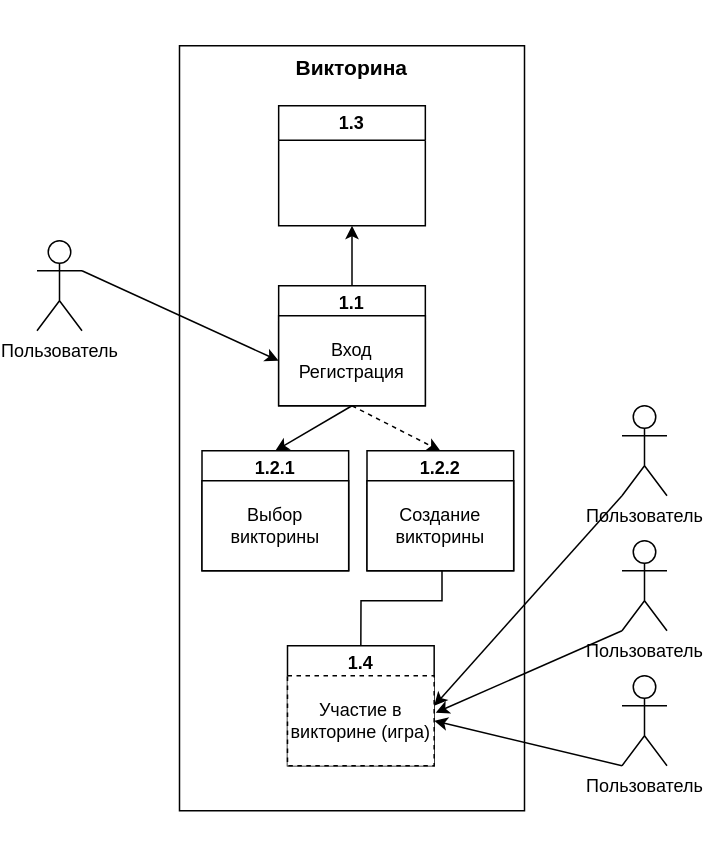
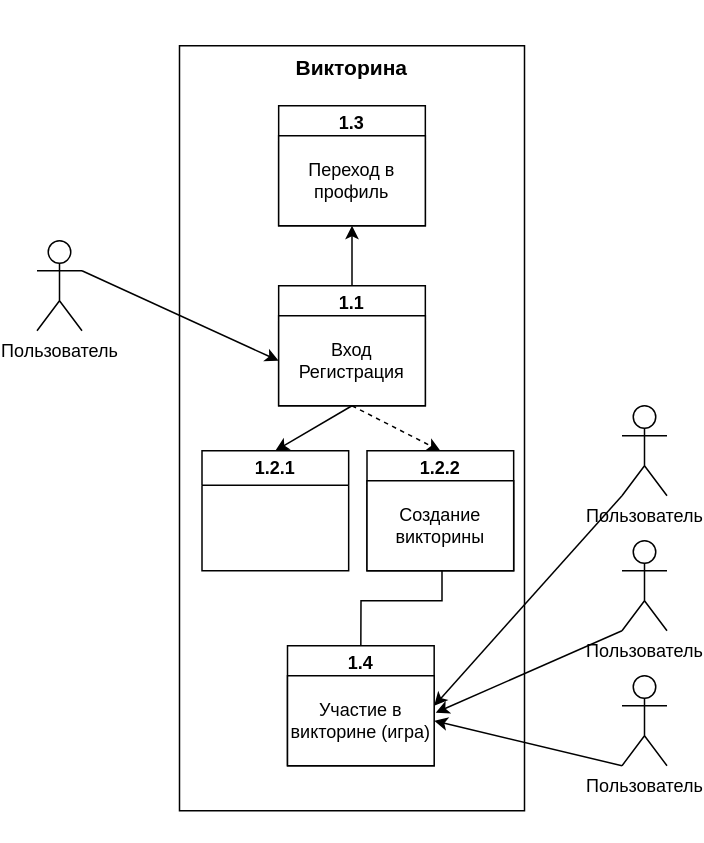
  <mxCell id="0" />
  <mxCell id="1" parent="0" />
  <mxCell id="2" value="Пользователь" style="shape=umlActor;verticalLabelPosition=bottom;verticalAlign=top;html=1;outlineConnect=0;" vertex="1" parent="1"><mxGeometry x="20" y="160" width="30" height="60" as="geometry" /></mxCell>
  <mxCell id="3" value="" style="rounded=0;whiteSpace=wrap;html=1;" vertex="1" parent="1"><mxGeometry x="115" y="30" width="230" height="510" as="geometry" /></mxCell>
  <mxCell id="4" value="&lt;b&gt;&lt;font style=&quot;font-size: 14px;&quot;&gt;Викторина&lt;/font&gt;&lt;/b&gt;" style="text;html=1;align=center;verticalAlign=middle;whiteSpace=wrap;rounded=0;fillColor=none;absoluteArcSize=0;noLabel=0;portConstraintRotation=0;fixDash=0;dropTarget=0;resizeWidth=0;" vertex="1" parent="1"><mxGeometry x="187" y="20" width="86" height="50" as="geometry" /></mxCell>
  <mxCell id="5" value="1.1" style="swimlane;whiteSpace=wrap;html=1;" vertex="1" parent="1"><mxGeometry x="181.11" y="190" width="97.78" height="80" as="geometry" /></mxCell>
  <mxCell id="6" value="Вход&lt;br&gt;Регистрация" style="whiteSpace=wrap;html=1;" vertex="1" parent="5"><mxGeometry y="20" width="97.78" height="60" as="geometry" /></mxCell>
  <mxCell id="7" value="" style="endArrow=classic;html=1;rounded=0;exitX=1;exitY=0.333;exitDx=0;exitDy=0;exitPerimeter=0;entryX=0;entryY=0.5;entryDx=0;entryDy=0;" edge="1" parent="1" source="2" target="6"><mxGeometry width="50" height="50" relative="1" as="geometry"><mxPoint x="10" y="250" as="sourcePoint" /><mxPoint x="60" y="200" as="targetPoint" /></mxGeometry></mxCell>
  <mxCell id="8" value="1.2.1" style="swimlane;whiteSpace=wrap;html=1;" vertex="1" parent="1"><mxGeometry x="130" y="300" width="97.78" height="80" as="geometry" /></mxCell>
- <mxCell id="9" value="Выбор викторины" style="whiteSpace=wrap;html=1;" vertex="1" parent="8"><mxGeometry y="20" width="97.78" height="60" as="geometry" /></mxCell>
  <mxCell id="10" value="1.2.2" style="swimlane;whiteSpace=wrap;html=1;" vertex="1" parent="1"><mxGeometry x="240" y="300" width="97.78" height="80" as="geometry" /></mxCell>
  <mxCell id="11" value="Создание викторины" style="whiteSpace=wrap;html=1;" vertex="1" parent="10"><mxGeometry y="20" width="97.78" height="60" as="geometry" /></mxCell>
  <mxCell id="12" value="1.3" style="swimlane;whiteSpace=wrap;html=1;" vertex="1" parent="1"><mxGeometry x="181.11" y="70" width="97.78" height="80" as="geometry" /></mxCell>
+ <mxCell id="13" value="Переход в профиль" style="whiteSpace=wrap;html=1;" vertex="1" parent="12"><mxGeometry y="20" width="97.78" height="60" as="geometry" /></mxCell>
  <mxCell id="14" value="" style="endArrow=classic;html=1;rounded=0;exitX=0.5;exitY=1;exitDx=0;exitDy=0;entryX=0.5;entryY=0;entryDx=0;entryDy=0;" edge="1" parent="1" source="5" target="8"><mxGeometry width="50" height="50" relative="1" as="geometry"><mxPoint x="410" y="270" as="sourcePoint" /><mxPoint x="460" y="220" as="targetPoint" /></mxGeometry></mxCell>
  <mxCell id="15" value="" style="endArrow=classic;html=1;rounded=0;exitX=0.5;exitY=1;exitDx=0;exitDy=0;entryX=0.5;entryY=0;entryDx=0;entryDy=0;dashed=1;" edge="1" parent="1" source="6" target="10"><mxGeometry width="50" height="50" relative="1" as="geometry"><mxPoint x="400" y="300" as="sourcePoint" /><mxPoint x="450" y="250" as="targetPoint" /></mxGeometry></mxCell>
  <mxCell id="16" value="" style="endArrow=classic;html=1;rounded=0;exitX=0.5;exitY=0;exitDx=0;exitDy=0;entryX=0.5;entryY=1;entryDx=0;entryDy=0;" edge="1" parent="1" source="5" target="12"><mxGeometry width="50" height="50" relative="1" as="geometry"><mxPoint x="590" y="220" as="sourcePoint" /><mxPoint x="640" y="170" as="targetPoint" /></mxGeometry></mxCell>
  <mxCell id="17" value="1.4" style="swimlane;whiteSpace=wrap;html=1;" vertex="1" parent="1"><mxGeometry x="187" y="430" width="97.78" height="80" as="geometry" /></mxCell>
- <mxCell id="18" value="Участие в викторине (игра)" style="whiteSpace=wrap;html=1;dashed=1;" vertex="1" parent="17"><mxGeometry y="20" width="97.78" height="60" as="geometry" /></mxCell>
+ <mxCell id="18" value="Участие в викторине (игра)" style="whiteSpace=wrap;html=1;" vertex="1" parent="17"><mxGeometry y="20" width="97.78" height="60" as="geometry" /></mxCell>
  <mxCell id="19" value="Пользователь" style="shape=umlActor;verticalLabelPosition=bottom;verticalAlign=top;html=1;outlineConnect=0;" vertex="1" parent="1"><mxGeometry x="410" y="270" width="30" height="60" as="geometry" /></mxCell>
  <mxCell id="20" value="Пользователь" style="shape=umlActor;verticalLabelPosition=bottom;verticalAlign=top;html=1;outlineConnect=0;" vertex="1" parent="1"><mxGeometry x="410" y="360" width="30" height="60" as="geometry" /></mxCell>
  <mxCell id="21" value="Пользователь" style="shape=umlActor;verticalLabelPosition=bottom;verticalAlign=top;html=1;outlineConnect=0;" vertex="1" parent="1"><mxGeometry x="410" y="450" width="30" height="60" as="geometry" /></mxCell>
  <mxCell id="22" value="" style="endArrow=none;html=1;rounded=0;exitX=0.5;exitY=0;exitDx=0;exitDy=0;" edge="1" parent="1" source="17"><mxGeometry width="50" height="50" relative="1" as="geometry"><mxPoint x="240" y="400" as="sourcePoint" /><mxPoint x="290" y="380" as="targetPoint" /><Array as="points"><mxPoint x="236" y="400" /><mxPoint x="290" y="400" /></Array></mxGeometry></mxCell>
  <mxCell id="23" value="" style="endArrow=classic;html=1;rounded=0;exitX=0;exitY=1;exitDx=0;exitDy=0;exitPerimeter=0;entryX=1;entryY=0.5;entryDx=0;entryDy=0;" edge="1" parent="1" source="19" target="17"><mxGeometry width="50" height="50" relative="1" as="geometry"><mxPoint x="380" y="440" as="sourcePoint" /><mxPoint x="430" y="390" as="targetPoint" /></mxGeometry></mxCell>
  <mxCell id="24" value="" style="endArrow=classic;html=1;rounded=0;exitX=0;exitY=1;exitDx=0;exitDy=0;exitPerimeter=0;entryX=1.011;entryY=0.41;entryDx=0;entryDy=0;entryPerimeter=0;" edge="1" parent="1" source="20" target="18"><mxGeometry width="50" height="50" relative="1" as="geometry"><mxPoint x="410" y="420" as="sourcePoint" /><mxPoint x="460" y="370" as="targetPoint" /></mxGeometry></mxCell>
  <mxCell id="25" value="" style="endArrow=classic;html=1;rounded=0;exitX=0;exitY=1;exitDx=0;exitDy=0;exitPerimeter=0;entryX=1;entryY=0.5;entryDx=0;entryDy=0;" edge="1" parent="1" source="21" target="18"><mxGeometry width="50" height="50" relative="1" as="geometry"><mxPoint x="430" y="590" as="sourcePoint" /><mxPoint x="480" y="540" as="targetPoint" /></mxGeometry></mxCell>
